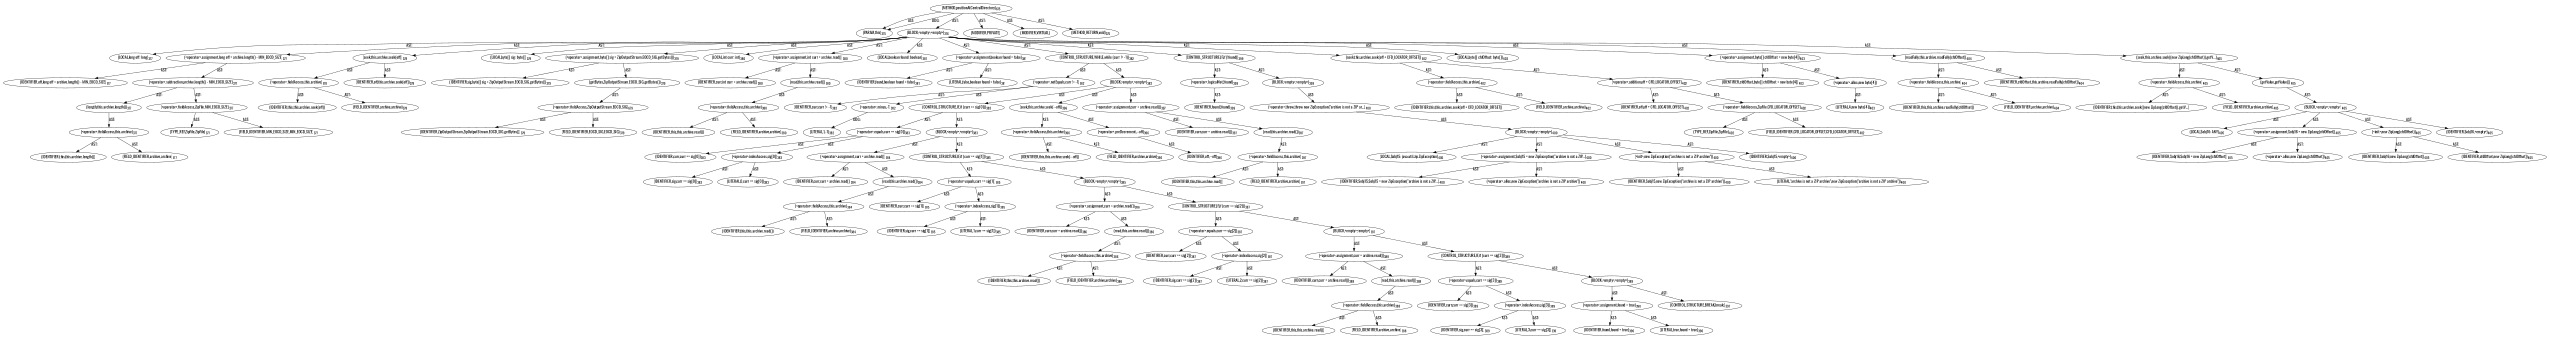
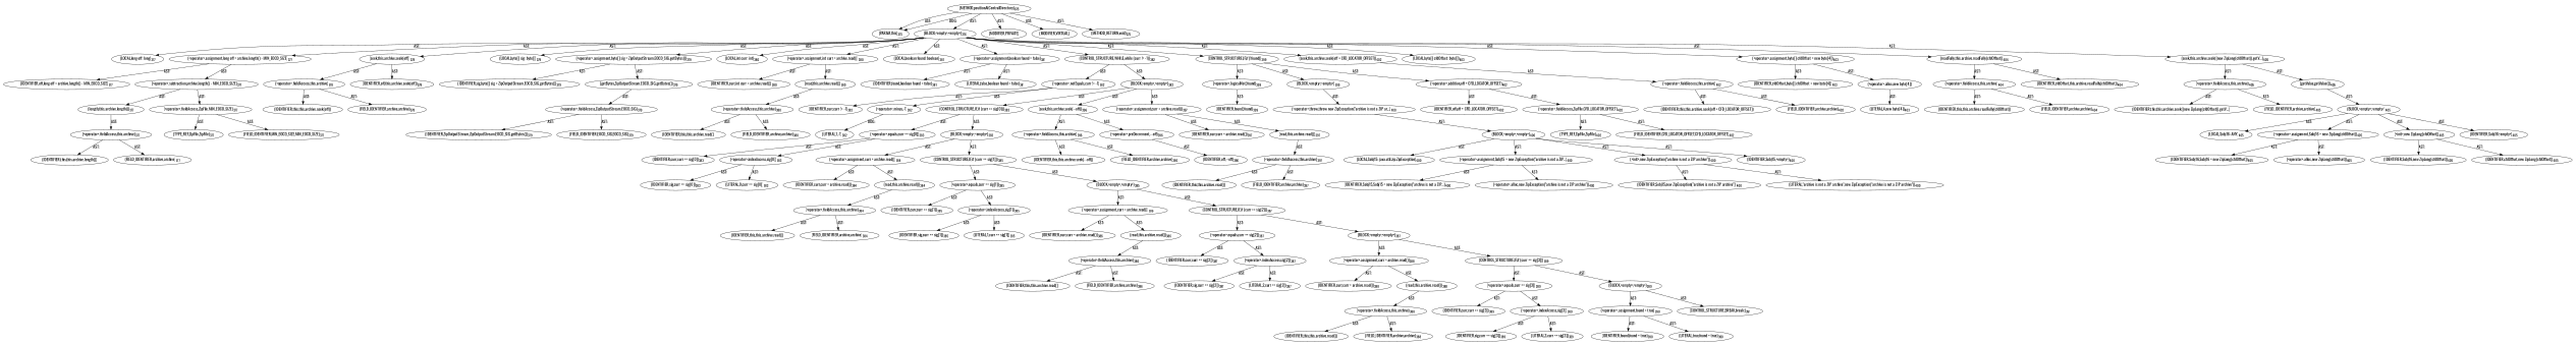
  digraph {
    fontname=Oswald
    node [fontname=Oswald]
    edge [fontname=Oswald]
    n1 [label=<(METHOD,positionAtCentralDirectory)<SUB>675</SUB>>]
    n2 [label=<(PARAM,this)<SUB>375</SUB>>]
    n3 [label=<(BLOCK,&lt;empty&gt;,&lt;empty&gt;)<SUB>376</SUB>>]
    n4 [label=<(MODIFIER,PRIVATE)>]
    n5 [label=<(MODIFIER,VIRTUAL)>]
    n6 [label=<(METHOD_RETURN,void)<SUB>375</SUB>>]
    n7 [label=<(LOCAL,long off: long)<SUB>377</SUB>>]
    n8 [label=<(&lt;operator&gt;.assignment,long off = archive.length() - MIN_EOCD_SIZE)<SUB>377</SUB>>]
    n9 [label=<(seek,this.archive.seek(off))<SUB>378</SUB>>]
    n10 [label=<(LOCAL,byte[] sig: byte[])<SUB>379</SUB>>]
    n11 [label=<(&lt;operator&gt;.assignment,byte[] sig = ZipOutputStream.EOCD_SIG.getBytes())<SUB>379</SUB>>]
    n12 [label=<(LOCAL,int curr: int)<SUB>380</SUB>>]
    n13 [label=<(&lt;operator&gt;.assignment,int curr = archive.read())<SUB>380</SUB>>]
    n14 [label=<(LOCAL,boolean found: boolean)<SUB>381</SUB>>]
    n15 [label=<(&lt;operator&gt;.assignment,boolean found = false)<SUB>381</SUB>>]
    n16 [label=<(CONTROL_STRUCTURE,WHILE,while (curr != -1))<SUB>382</SUB>>]
    n17 [label=<(CONTROL_STRUCTURE,IF,if (!found))<SUB>399</SUB>>]
    n18 [label=<(seek,this.archive.seek(off + CFD_LOCATOR_OFFSET))<SUB>402</SUB>>]
    n19 [label=<(LOCAL,byte[] cfdOffset: byte[])<SUB>403</SUB>>]
    n20 [label=<(&lt;operator&gt;.assignment,byte[] cfdOffset = new byte[4])<SUB>403</SUB>>]
    n21 [label=<(readFully,this.archive.readFully(cfdOffset))<SUB>404</SUB>>]
    n22 [label=<(seek,this.archive.seek((new ZipLong(cfdOffset)).getV...)<SUB>405</SUB>>]
    n23 [label=<(IDENTIFIER,off,long off = archive.length() - MIN_EOCD_SIZE)<SUB>377</SUB>>]
    n24 [label=<(&lt;operator&gt;.subtraction,archive.length() - MIN_EOCD_SIZE)<SUB>377</SUB>>]
    n25 [label=<(&lt;operator&gt;.fieldAccess,this.archive)<SUB>378</SUB>>]
    n26 [label=<(IDENTIFIER,off,this.archive.seek(off))<SUB>378</SUB>>]
    n27 [label=<(IDENTIFIER,sig,byte[] sig = ZipOutputStream.EOCD_SIG.getBytes())<SUB>379</SUB>>]
    n28 [label=<(getBytes,ZipOutputStream.EOCD_SIG.getBytes())<SUB>379</SUB>>]
    n29 [label=<(IDENTIFIER,curr,int curr = archive.read())<SUB>380</SUB>>]
    n30 [label=<(read,this.archive.read())<SUB>380</SUB>>]
    n31 [label=<(IDENTIFIER,found,boolean found = false)<SUB>381</SUB>>]
    n32 [label=<(LITERAL,false,boolean found = false)<SUB>381</SUB>>]
    n33 [label=<(&lt;operator&gt;.notEquals,curr != -1)<SUB>382</SUB>>]
    n34 [label=<(BLOCK,&lt;empty&gt;,&lt;empty&gt;)<SUB>382</SUB>>]
    n35 [label=<(&lt;operator&gt;.logicalNot,!found)<SUB>399</SUB>>]
    n36 [label=<(BLOCK,&lt;empty&gt;,&lt;empty&gt;)<SUB>399</SUB>>]
    n37 [label=<(&lt;operator&gt;.fieldAccess,this.archive)<SUB>402</SUB>>]
    n38 [label=<(&lt;operator&gt;.addition,off + CFD_LOCATOR_OFFSET)<SUB>402</SUB>>]
    n39 [label=<(IDENTIFIER,cfdOffset,byte[] cfdOffset = new byte[4])<SUB>403</SUB>>]
    n40 [label=<(&lt;operator&gt;.alloc,new byte[4])>]
    n41 [label=<(&lt;operator&gt;.fieldAccess,this.archive)<SUB>404</SUB>>]
    n42 [label=<(IDENTIFIER,cfdOffset,this.archive.readFully(cfdOffset))<SUB>404</SUB>>]
    n43 [label=<(&lt;operator&gt;.fieldAccess,this.archive)<SUB>405</SUB>>]
    n44 [label=<(getValue,getValue())<SUB>405</SUB>>]
    n45 [label=<(length,this.archive.length())<SUB>377</SUB>>]
    n46 [label=<(&lt;operator&gt;.fieldAccess,ZipFile.MIN_EOCD_SIZE)<SUB>377</SUB>>]
    n47 [label=<(&lt;operator&gt;.fieldAccess,this.archive)<SUB>377</SUB>>]
    n48 [label=<(TYPE_REF,ZipFile,ZipFile)<SUB>377</SUB>>]
    n49 [label=<(FIELD_IDENTIFIER,MIN_EOCD_SIZE,MIN_EOCD_SIZE)<SUB>377</SUB>>]
    n50 [label=<(IDENTIFIER,this,this.archive.length())>]
    n51 [label=<(FIELD_IDENTIFIER,archive,archive)<SUB>377</SUB>>]
    n52 [label=<(IDENTIFIER,this,this.archive.seek(off))>]
    n53 [label=<(FIELD_IDENTIFIER,archive,archive)<SUB>378</SUB>>]
-   n54 [label=<(&lt;operator&gt;.fieldAccess,ZipOutputStream.EOCD_SIG)<SUB>679</SUB>>]
+   n54 [label=<(&lt;operator&gt;.fieldAccess,ZipOutputStream.EOCD_SIG)<SUB>379</SUB>>]
    n55 [label=<(IDENTIFIER,ZipOutputStream,ZipOutputStream.EOCD_SIG.getBytes())<SUB>379</SUB>>]
    n56 [label=<(FIELD_IDENTIFIER,EOCD_SIG,EOCD_SIG)<SUB>379</SUB>>]
    n57 [label=<(&lt;operator&gt;.fieldAccess,this.archive)<SUB>380</SUB>>]
    n58 [label=<(IDENTIFIER,this,this.archive.read())>]
    n59 [label=<(FIELD_IDENTIFIER,archive,archive)<SUB>380</SUB>>]
    n60 [label=<(IDENTIFIER,curr,curr != -1)<SUB>382</SUB>>]
    n61 [label=<(&lt;operator&gt;.minus,-1)<SUB>382</SUB>>]
    n62 [label=<(CONTROL_STRUCTURE,IF,if (curr == sig[0]))<SUB>383</SUB>>]
    n63 [label=<(seek,this.archive.seek(--off))<SUB>396</SUB>>]
    n64 [label=<(&lt;operator&gt;.assignment,curr = archive.read())<SUB>397</SUB>>]
    n65 [label=<(LITERAL,1,-1)<SUB>382</SUB>>]
    n66 [label=<(&lt;operator&gt;.equals,curr == sig[0])<SUB>383</SUB>>]
    n67 [label=<(BLOCK,&lt;empty&gt;,&lt;empty&gt;)<SUB>383</SUB>>]
    n68 [label=<(&lt;operator&gt;.fieldAccess,this.archive)<SUB>396</SUB>>]
    n69 [label=<(&lt;operator&gt;.preDecrement,--off)<SUB>396</SUB>>]
    n70 [label=<(IDENTIFIER,curr,curr = archive.read())<SUB>397</SUB>>]
    n71 [label=<(read,this.archive.read())<SUB>397</SUB>>]
    n72 [label=<(IDENTIFIER,curr,curr == sig[0])<SUB>383</SUB>>]
    n73 [label=<(&lt;operator&gt;.indexAccess,sig[0])<SUB>383</SUB>>]
    n74 [label=<(&lt;operator&gt;.assignment,curr = archive.read())<SUB>384</SUB>>]
    n75 [label=<(CONTROL_STRUCTURE,IF,if (curr == sig[1]))<SUB>385</SUB>>]
    n76 [label=<(IDENTIFIER,sig,curr == sig[0])<SUB>383</SUB>>]
    n77 [label=<(LITERAL,0,curr == sig[0])<SUB>383</SUB>>]
    n78 [label=<(IDENTIFIER,curr,curr = archive.read())<SUB>384</SUB>>]
    n79 [label=<(read,this.archive.read())<SUB>384</SUB>>]
    n80 [label=<(&lt;operator&gt;.equals,curr == sig[1])<SUB>385</SUB>>]
    n81 [label=<(BLOCK,&lt;empty&gt;,&lt;empty&gt;)<SUB>385</SUB>>]
    n82 [label=<(&lt;operator&gt;.fieldAccess,this.archive)<SUB>384</SUB>>]
    n83 [label=<(IDENTIFIER,this,this.archive.read())>]
    n84 [label=<(FIELD_IDENTIFIER,archive,archive)<SUB>384</SUB>>]
    n85 [label=<(IDENTIFIER,curr,curr == sig[1])<SUB>385</SUB>>]
    n86 [label=<(&lt;operator&gt;.indexAccess,sig[1])<SUB>385</SUB>>]
    n87 [label=<(&lt;operator&gt;.assignment,curr = archive.read())<SUB>386</SUB>>]
    n88 [label=<(CONTROL_STRUCTURE,IF,if (curr == sig[2]))<SUB>387</SUB>>]
    n89 [label=<(IDENTIFIER,sig,curr == sig[1])<SUB>385</SUB>>]
    n90 [label=<(LITERAL,1,curr == sig[1])<SUB>385</SUB>>]
    n91 [label=<(IDENTIFIER,curr,curr = archive.read())<SUB>386</SUB>>]
    n92 [label=<(read,this.archive.read())<SUB>386</SUB>>]
    n93 [label=<(&lt;operator&gt;.equals,curr == sig[2])<SUB>387</SUB>>]
    n94 [label=<(BLOCK,&lt;empty&gt;,&lt;empty&gt;)<SUB>387</SUB>>]
    n95 [label=<(&lt;operator&gt;.fieldAccess,this.archive)<SUB>386</SUB>>]
    n96 [label=<(IDENTIFIER,this,this.archive.read())>]
    n97 [label=<(FIELD_IDENTIFIER,archive,archive)<SUB>386</SUB>>]
    n98 [label=<(IDENTIFIER,curr,curr == sig[2])<SUB>387</SUB>>]
    n99 [label=<(&lt;operator&gt;.indexAccess,sig[2])<SUB>387</SUB>>]
    n100 [label=<(&lt;operator&gt;.assignment,curr = archive.read())<SUB>388</SUB>>]
    n101 [label=<(CONTROL_STRUCTURE,IF,if (curr == sig[3]))<SUB>389</SUB>>]
    n102 [label=<(IDENTIFIER,sig,curr == sig[2])<SUB>387</SUB>>]
    n103 [label=<(LITERAL,2,curr == sig[2])<SUB>387</SUB>>]
    n104 [label=<(IDENTIFIER,curr,curr = archive.read())<SUB>388</SUB>>]
    n105 [label=<(read,this.archive.read())<SUB>388</SUB>>]
    n106 [label=<(&lt;operator&gt;.equals,curr == sig[3])<SUB>389</SUB>>]
    n107 [label=<(BLOCK,&lt;empty&gt;,&lt;empty&gt;)<SUB>389</SUB>>]
    n108 [label=<(&lt;operator&gt;.fieldAccess,this.archive)<SUB>388</SUB>>]
    n109 [label=<(IDENTIFIER,this,this.archive.read())>]
    n110 [label=<(FIELD_IDENTIFIER,archive,archive)<SUB>388</SUB>>]
    n111 [label=<(IDENTIFIER,curr,curr == sig[3])<SUB>389</SUB>>]
    n112 [label=<(&lt;operator&gt;.indexAccess,sig[3])<SUB>389</SUB>>]
    n113 [label=<(&lt;operator&gt;.assignment,found = true)<SUB>390</SUB>>]
    n114 [label=<(CONTROL_STRUCTURE,BREAK,break;)<SUB>391</SUB>>]
    n115 [label=<(IDENTIFIER,sig,curr == sig[3])<SUB>389</SUB>>]
    n116 [label=<(LITERAL,3,curr == sig[3])<SUB>339</SUB>>]
    n117 [label=<(IDENTIFIER,found,found = true)<SUB>390</SUB>>]
    n118 [label=<(LITERAL,true,found = true)<SUB>390</SUB>>]
    n119 [label=<(IDENTIFIER,this,this.archive.seek(--off))>]
    n120 [label=<(FIELD_IDENTIFIER,archive,archive)<SUB>396</SUB>>]
    n121 [label=<(IDENTIFIER,off,--off)<SUB>396</SUB>>]
    n122 [label=<(&lt;operator&gt;.fieldAccess,this.archive)<SUB>397</SUB>>]
    n123 [label=<(IDENTIFIER,this,this.archive.read())>]
    n124 [label=<(FIELD_IDENTIFIER,archive,archive)<SUB>397</SUB>>]
    n125 [label=<(IDENTIFIER,found,!found)<SUB>399</SUB>>]
    n126 [label=<(&lt;operator&gt;.throw,throw new ZipException(&quot;archive is not a ZIP ar...)<SUB>400</SUB>>]
    n127 [label=<(BLOCK,&lt;empty&gt;,&lt;empty&gt;)<SUB>400</SUB>>]
    n128 [label=<(LOCAL,$obj15: java.util.zip.ZipException)<SUB>400</SUB>>]
    n129 [label=<(&lt;operator&gt;.assignment,$obj15 = new ZipException(&quot;archive is not a ZIP...)<SUB>400</SUB>>]
    n130 [label=<(&lt;init&gt;,new ZipException(&quot;archive is not a ZIP archive&quot;))<SUB>400</SUB>>]
    n131 [label=<(IDENTIFIER,$obj15,&lt;empty&gt;)<SUB>400</SUB>>]
    n132 [label=<(IDENTIFIER,$obj15,$obj15 = new ZipException(&quot;archive is not a ZIP...)<SUB>400</SUB>>]
    n133 [label=<(&lt;operator&gt;.alloc,new ZipException(&quot;archive is not a ZIP archive&quot;))<SUB>400</SUB>>]
    n134 [label=<(IDENTIFIER,$obj15,new ZipException(&quot;archive is not a ZIP archive&quot;))<SUB>400</SUB>>]
    n135 [label=<(LITERAL,&quot;archive is not a ZIP archive&quot;,new ZipException(&quot;archive is not a ZIP archive&quot;))<SUB>400</SUB>>]
    n136 [label=<(IDENTIFIER,this,this.archive.seek(off + CFD_LOCATOR_OFFSET))>]
    n137 [label=<(FIELD_IDENTIFIER,archive,archive)<SUB>402</SUB>>]
    n138 [label=<(IDENTIFIER,off,off + CFD_LOCATOR_OFFSET)<SUB>402</SUB>>]
    n139 [label=<(&lt;operator&gt;.fieldAccess,ZipFile.CFD_LOCATOR_OFFSET)<SUB>402</SUB>>]
    n140 [label=<(TYPE_REF,ZipFile,ZipFile)<SUB>402</SUB>>]
    n141 [label=<(FIELD_IDENTIFIER,CFD_LOCATOR_OFFSET,CFD_LOCATOR_OFFSET)<SUB>402</SUB>>]
    n142 [label=<(LITERAL,4,new byte[4])<SUB>403</SUB>>]
    n143 [label=<(IDENTIFIER,this,this.archive.readFully(cfdOffset))>]
    n144 [label=<(FIELD_IDENTIFIER,archive,archive)<SUB>404</SUB>>]
    n145 [label=<(IDENTIFIER,this,this.archive.seek((new ZipLong(cfdOffset)).getV...)>]
    n146 [label=<(FIELD_IDENTIFIER,archive,archive)<SUB>405</SUB>>]
    n147 [label=<(BLOCK,&lt;empty&gt;,&lt;empty&gt;)<SUB>405</SUB>>]
    n148 [label=<(LOCAL,$obj16: ANY)<SUB>405</SUB>>]
    n149 [label=<(&lt;operator&gt;.assignment,$obj16 = new ZipLong(cfdOffset))<SUB>405</SUB>>]
    n150 [label=<(&lt;init&gt;,new ZipLong(cfdOffset))<SUB>405</SUB>>]
    n151 [label=<(IDENTIFIER,$obj16,&lt;empty&gt;)<SUB>405</SUB>>]
    n152 [label=<(IDENTIFIER,$obj16,$obj16 = new ZipLong(cfdOffset))<SUB>405</SUB>>]
    n153 [label=<(&lt;operator&gt;.alloc,new ZipLong(cfdOffset))<SUB>405</SUB>>]
    n154 [label=<(IDENTIFIER,$obj16,new ZipLong(cfdOffset))<SUB>405</SUB>>]
    n155 [label=<(IDENTIFIER,cfdOffset,new ZipLong(cfdOffset))<SUB>405</SUB>>]
    n1 -> n2 [label="AST: "]
    n1 -> n2 [label="DDG: "]
    n1 -> n3 [label="AST: "]
    n1 -> n4 [label="AST: "]
    n1 -> n5 [label="AST: "]
    n1 -> n6 [label="AST: "]
    n3 -> n7 [label="AST: "]
    n3 -> n8 [label="AST: "]
    n3 -> n9 [label="AST: "]
    n3 -> n10 [label="AST: "]
    n3 -> n11 [label="AST: "]
    n3 -> n12 [label="AST: "]
    n3 -> n13 [label="AST: "]
    n3 -> n14 [label="AST: "]
    n3 -> n15 [label="AST: "]
    n3 -> n16 [label="AST: "]
    n3 -> n17 [label="AST: "]
    n3 -> n18 [label="AST: "]
    n3 -> n19 [label="AST: "]
    n3 -> n20 [label="AST: "]
    n3 -> n21 [label="AST: "]
    n3 -> n22 [label="AST: "]
    n8 -> n23 [label="AST: "]
    n8 -> n24 [label="AST: "]
    n9 -> n25 [label="AST: "]
    n9 -> n26 [label="AST: "]
    n11 -> n27 [label="AST: "]
    n11 -> n28 [label="AST: "]
    n13 -> n29 [label="AST: "]
    n13 -> n30 [label="AST: "]
    n15 -> n31 [label="AST: "]
    n15 -> n32 [label="AST: "]
    n16 -> n33 [label="AST: "]
    n16 -> n34 [label="AST: "]
    n17 -> n35 [label="AST: "]
    n17 -> n36 [label="AST: "]
    n18 -> n37 [label="AST: "]
-   n18 -> n38 [label="AST: "]
+   n17 -> n38 [label="AST: "]
    n20 -> n39 [label="AST: "]
    n20 -> n40 [label="AST: "]
    n21 -> n41 [label="AST: "]
    n21 -> n42 [label="AST: "]
    n22 -> n43 [label="AST: "]
    n22 -> n44 [label="AST: "]
    n24 -> n45 [label="AST: "]
    n24 -> n46 [label="AST: "]
    n25 -> n52 [label="AST: "]
    n25 -> n53 [label="AST: "]
    n28 -> n54 [label="AST: "]
    n30 -> n57 [label="AST: "]
    n33 -> n60 [label="AST: "]
    n33 -> n61 [label="AST: "]
    n34 -> n62 [label="AST: "]
    n34 -> n63 [label="AST: "]
    n34 -> n64 [label="AST: "]
    n35 -> n125 [label="AST: "]
    n36 -> n126 [label="AST: "]
    n37 -> n136 [label="AST: "]
    n37 -> n137 [label="AST: "]
    n38 -> n138 [label="AST: "]
    n38 -> n139 [label="AST: "]
    n40 -> n142 [label="AST: "]
    n41 -> n143 [label="AST: "]
    n41 -> n144 [label="AST: "]
    n43 -> n145 [label="AST: "]
    n43 -> n146 [label="AST: "]
    n44 -> n147 [label="AST: "]
    n45 -> n47 [label="AST: "]
    n46 -> n48 [label="AST: "]
    n46 -> n49 [label="AST: "]
    n47 -> n50 [label="AST: "]
    n47 -> n51 [label="AST: "]
    n54 -> n55 [label="AST: "]
    n54 -> n56 [label="AST: "]
    n57 -> n58 [label="AST: "]
    n57 -> n59 [label="AST: "]
    n61 -> n65 [label="DDG: "]
    n62 -> n66 [label="AST: "]
    n62 -> n67 [label="AST: "]
    n63 -> n68 [label="AST: "]
    n63 -> n69 [label="AST: "]
    n64 -> n70 [label="AST: "]
    n64 -> n71 [label="AST: "]
    n66 -> n72 [label="AST: "]
    n66 -> n73 [label="AST: "]
    n67 -> n74 [label="AST: "]
    n67 -> n75 [label="AST: "]
    n68 -> n119 [label="AST: "]
    n68 -> n120 [label="AST: "]
    n69 -> n121 [label="AST: "]
    n71 -> n122 [label="AST: "]
    n73 -> n76 [label="AST: "]
    n73 -> n77 [label="AST: "]
    n74 -> n78 [label="AST: "]
    n74 -> n79 [label="AST: "]
    n75 -> n80 [label="AST: "]
    n75 -> n81 [label="AST: "]
    n79 -> n82 [label="AST: "]
    n80 -> n85 [label="AST: "]
    n80 -> n86 [label="AST: "]
    n81 -> n87 [label="AST: "]
    n81 -> n88 [label="AST: "]
    n82 -> n83 [label="AST: "]
    n82 -> n84 [label="AST: "]
    n86 -> n89 [label="AST: "]
    n86 -> n90 [label="AST: "]
    n87 -> n91 [label="AST: "]
    n87 -> n92 [label="AST: "]
    n88 -> n93 [label="AST: "]
    n88 -> n94 [label="AST: "]
    n92 -> n95 [label="AST: "]
    n93 -> n98 [label="AST: "]
    n93 -> n99 [label="AST: "]
    n94 -> n100 [label="AST: "]
    n94 -> n101 [label="AST: "]
    n95 -> n96 [label="AST: "]
    n95 -> n97 [label="AST: "]
    n99 -> n102 [label="AST: "]
    n99 -> n103 [label="AST: "]
    n100 -> n104 [label="AST: "]
    n100 -> n105 [label="AST: "]
    n101 -> n106 [label="AST: "]
    n101 -> n107 [label="AST: "]
    n105 -> n108 [label="AST: "]
    n106 -> n111 [label="AST: "]
    n106 -> n112 [label="AST: "]
    n107 -> n113 [label="AST: "]
    n107 -> n114 [label="AST: "]
    n108 -> n109 [label="AST: "]
    n108 -> n110 [label="AST: "]
    n112 -> n115 [label="AST: "]
    n112 -> n116 [label="AST: "]
    n113 -> n117 [label="AST: "]
    n113 -> n118 [label="AST: "]
    n122 -> n123 [label="AST: "]
    n122 -> n124 [label="AST: "]
    n126 -> n127 [label="AST: "]
    n127 -> n128 [label="AST: "]
    n127 -> n129 [label="AST: "]
    n127 -> n130 [label="AST: "]
    n127 -> n131 [label="AST: "]
    n129 -> n132 [label="AST: "]
    n129 -> n133 [label="AST: "]
    n130 -> n134 [label="AST: "]
    n130 -> n135 [label="AST: "]
    n139 -> n140 [label="AST: "]
    n139 -> n141 [label="AST: "]
    n147 -> n148 [label="AST: "]
    n147 -> n149 [label="AST: "]
    n147 -> n150 [label="AST: "]
    n147 -> n151 [label="AST: "]
    n149 -> n152 [label="AST: "]
    n149 -> n153 [label="AST: "]
    n150 -> n154 [label="AST: "]
    n150 -> n155 [label="AST: "]
  }
